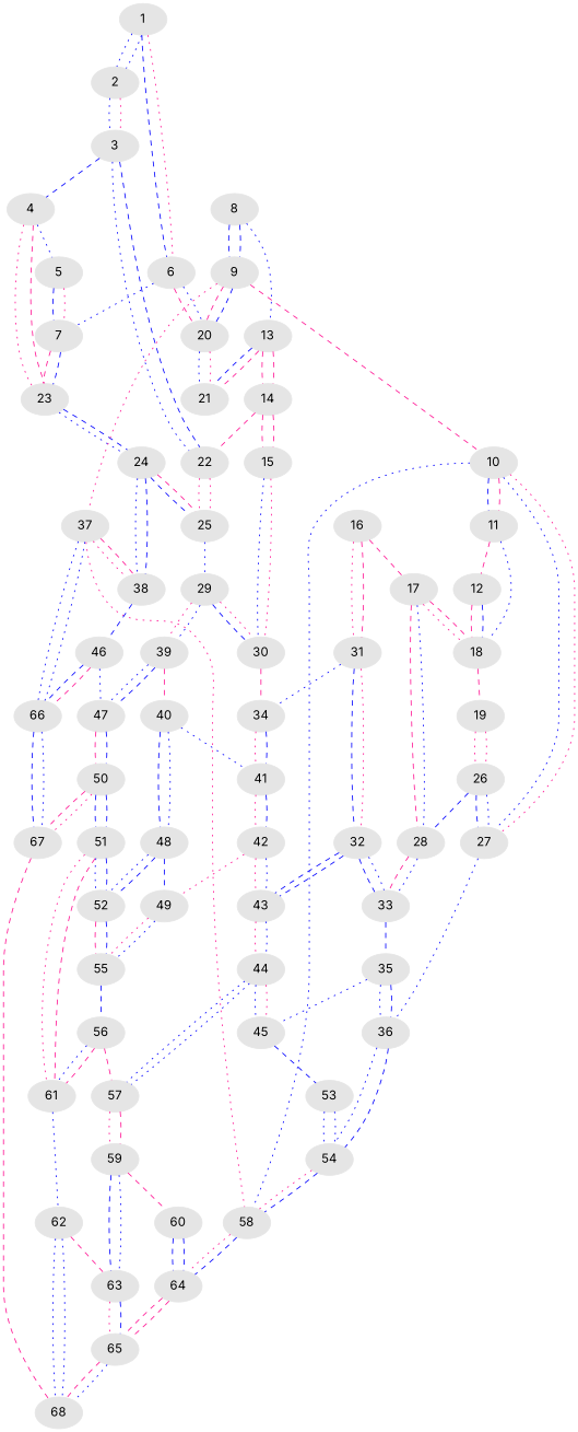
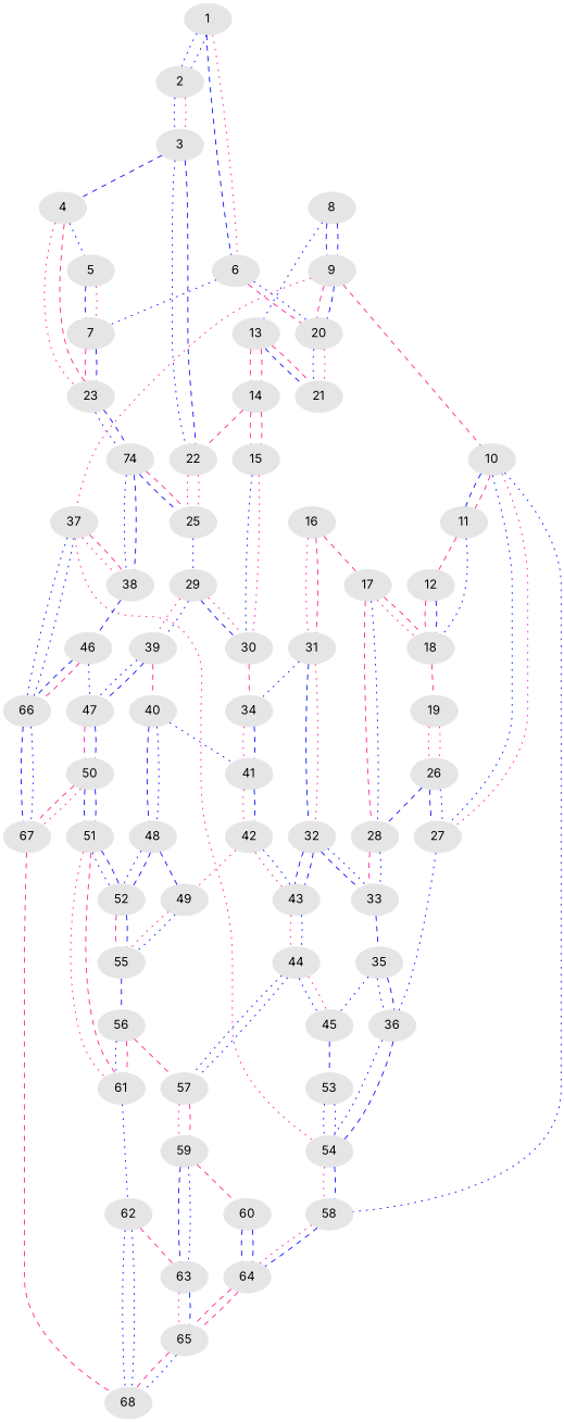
  graph {
    fontname=Inter
    node [color=gray90 fontname=Inter style=filled]
    edge [color=blue fontname=Inter style=dashed]
    1
    2
    6
    3
    7
    20
    4
    22
    5
    23
    25
-   24
+   24 [label=74]
    21
    8
    9
    13
    10
    37
    14
    11
    27
    58
    38
    66
    12
    18
    36
    64
    19
    26
    15
    30
    16
    17
    31
    34
    28
    32
    33
    29
    46
    39
    54
    35
    40
    47
    41
    43
    44
    45
    42
    53
    67
    48
    50
    49
    52
    55
    57
    59
    51
    56
    61
    68
    62
    60
    63
    65
    1 -- 2 [style=dotted]
    1 -- 2 [style=dotted]
    1 -- 6
    1 -- 6 [color=deeppink style=dotted]
    2 -- 3 [style=dotted]
    2 -- 3 [color=deeppink style=dotted]
    6 -- 7 [style=dotted]
    6 -- 20 [color=deeppink]
    6 -- 20 [style=dotted]
    3 -- 4
    3 -- 22 [style=dotted]
    3 -- 22
    7 -- 23 [color=deeppink]
    7 -- 23
    20 -- 21 [style=dotted]
    20 -- 21 [color=deeppink style=dotted]
    4 -- 5 [style=dotted]
    4 -- 23 [color=deeppink style=dotted]
    4 -- 23 [color=deeppink]
    22 -- 25 [color=deeppink style=dotted]
    22 -- 25 [color=deeppink style=dotted]
    5 -- 7
    5 -- 7 [color=deeppink style=dotted]
    23 -- 24 [style=dotted]
    23 -- 24
    25 -- 29 [style=dotted]
    24 -- 25
    24 -- 25 [color=deeppink]
    24 -- 38 [style=dotted]
    24 -- 38
    8 -- 9
    8 -- 9
    8 -- 13 [style=dotted]
    9 -- 20 [color=deeppink]
    9 -- 20
    9 -- 10 [color=deeppink]
    9 -- 37 [color=deeppink style=dotted]
    13 -- 21
    13 -- 21 [color=deeppink]
    13 -- 14 [color=deeppink]
    13 -- 14 [color=deeppink]
    10 -- 11
    10 -- 11 [color=deeppink]
    10 -- 27 [style=dotted]
    10 -- 27 [color=deeppink style=dotted]
    10 -- 58 [style=dotted]
-   37 -- 58 [color=deeppink style=dotted]
+   37 -- 54 [color=deeppink style=dotted]
    37 -- 38 [color=deeppink style=dotted]
    37 -- 38 [color=deeppink]
    37 -- 66 [style=dotted]
    37 -- 66 [style=dotted]
    14 -- 22 [color=deeppink]
    14 -- 15 [color=deeppink]
    14 -- 15 [color=deeppink]
    11 -- 12 [color=deeppink]
    11 -- 18 [style=dotted]
    27 -- 36 [style=dotted]
    58 -- 64 [color=deeppink style=dotted]
    58 -- 64
    38 -- 46
    66 -- 67
    66 -- 67 [style=dotted]
    12 -- 18 [color=deeppink]
    12 -- 18
    18 -- 19 [color=deeppink]
    36 -- 54 [style=dotted]
    36 -- 54
    64 -- 65 [color=deeppink]
    64 -- 65 [color=deeppink]
    19 -- 26 [color=deeppink style=dotted]
    19 -- 26 [color=deeppink style=dotted]
    26 -- 27
    26 -- 27 [style=dotted]
    26 -- 28
    15 -- 30 [style=dotted]
    15 -- 30 [color=deeppink style=dotted]
    30 -- 34 [color=deeppink]
    16 -- 17 [color=deeppink]
    16 -- 31 [color=deeppink style=dotted]
    16 -- 31 [color=deeppink]
    17 -- 18 [color=deeppink style=dotted]
    17 -- 18 [color=deeppink]
    17 -- 28 [color=deeppink]
    17 -- 28 [style=dotted]
    31 -- 34 [style=dotted]
    31 -- 32
    31 -- 32 [color=deeppink style=dotted]
    34 -- 41 [color=deeppink style=dotted]
    34 -- 41
    28 -- 33 [color=deeppink]
    28 -- 33 [style=dotted]
    32 -- 33
    32 -- 33 [style=dotted]
    32 -- 43
    32 -- 43
    33 -- 35
    29 -- 30
    29 -- 30 [color=deeppink style=dotted]
    29 -- 39 [color=deeppink style=dotted]
    29 -- 39 [style=dotted]
    46 -- 66
    46 -- 66 [color=deeppink]
    46 -- 47 [style=dotted]
    39 -- 40 [color=deeppink]
    39 -- 47 [style=dotted]
    39 -- 47
    54 -- 58 [color=deeppink style=dotted]
    54 -- 58
    35 -- 36 [style=dotted]
    35 -- 36
    35 -- 45 [style=dotted]
    40 -- 41 [style=dotted]
    40 -- 48
    40 -- 48 [style=dotted]
    47 -- 50 [color=deeppink]
    47 -- 50
    41 -- 42 [color=deeppink style=dotted]
    41 -- 42
    43 -- 44 [color=deeppink style=dotted]
    43 -- 44 [style=dotted]
    44 -- 45 [style=dotted]
    44 -- 45 [color=deeppink style=dotted]
    44 -- 57 [style=dotted]
    44 -- 57 [style=dotted]
    45 -- 53
    42 -- 43 [color=deeppink style=dotted]
    42 -- 43 [style=dotted]
    42 -- 49 [color=deeppink style=dotted]
    53 -- 54 [style=dotted]
    53 -- 54 [style=dotted]
    67 -- 68 [color=deeppink]
    48 -- 49
    48 -- 52 [style=dotted]
    48 -- 52
    50 -- 67 [color=deeppink]
    50 -- 67 [color=deeppink style=dotted]
    50 -- 51
    50 -- 51
    49 -- 55 [color=deeppink style=dotted]
    49 -- 55 [style=dotted]
    52 -- 55 [color=deeppink]
    52 -- 55
    55 -- 56
    57 -- 59 [color=deeppink style=dotted]
    57 -- 59 [color=deeppink]
    59 -- 60 [color=deeppink]
    59 -- 63
    59 -- 63 [style=dotted]
    51 -- 52 [style=dotted]
    51 -- 52
    51 -- 61 [color=deeppink style=dotted]
    51 -- 61 [color=deeppink]
    56 -- 57 [color=deeppink]
    56 -- 61 [style=dotted]
    56 -- 61 [color=deeppink]
    61 -- 62 [style=dotted]
    62 -- 68 [style=dotted]
    62 -- 68 [style=dotted]
    62 -- 63 [color=deeppink]
    60 -- 64
    60 -- 64
    63 -- 65 [color=deeppink style=dotted]
    63 -- 65
    65 -- 68 [color=deeppink]
    65 -- 68 [style=dotted]
  }
